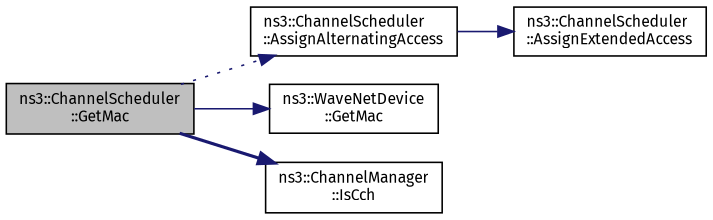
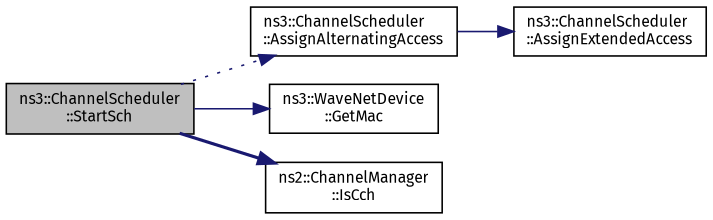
  digraph {
    fontname="Fira Sans"
    rankdir=LR
    node [color=black fillcolor=white fontname="Fira Sans" fontsize=10 shape=record style=filled]
    edge [color=midnightblue fontname="Fira Sans" fontsize=10 labelfontname=Helvetica labelfontsize=10 style=solid]
-   n1 [fillcolor=grey75 fontcolor=black height=0.2 label="ns3::ChannelScheduler\l::GetMac" width=0.4]
+   n1 [fillcolor=grey75 fontcolor=black height=0.2 label="ns3::ChannelScheduler\l::StartSch" width=0.4]
    n2 [height=0.2 label="ns3::ChannelScheduler\l::AssignAlternatingAccess" width=0.4]
    n3 [height=0.2 label="ns3::WaveNetDevice\l::GetMac" width=0.4]
-   n4 [height=0.2 label="ns3::ChannelManager\l::IsCch" width=0.4]
+   n4 [height=0.2 label="ns2::ChannelManager\l::IsCch" width=0.4]
    n5 [height=0.2 label="ns3::ChannelScheduler\l::AssignExtendedAccess" width=0.4]
    n1 -> n2 [style=dotted]
    n1 -> n3
    n1 -> n4 [style=bold]
    n2 -> n5
  }
